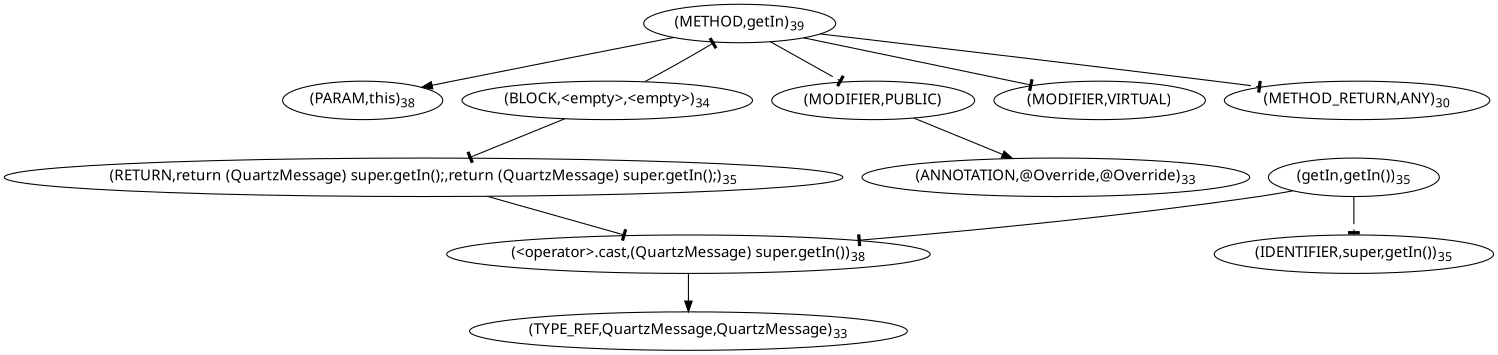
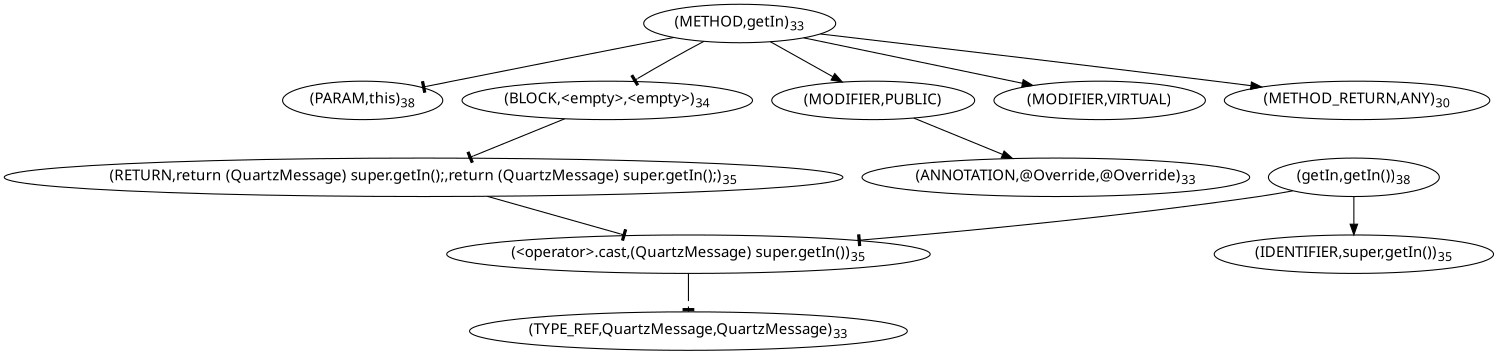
  digraph {
    fontname="Noto Sans"
    node [fontname="Noto Sans"]
    edge [arrowhead=tee fontname="Noto Sans"]
-   n1 [label=<(METHOD,getIn)<SUB>39</SUB>>]
+   n1 [label=<(METHOD,getIn)<SUB>33</SUB>>]
    n2 [label=<(PARAM,this)<SUB>38</SUB>>]
    n3 [label=<(BLOCK,&lt;empty&gt;,&lt;empty&gt;)<SUB>34</SUB>>]
    n4 [label=<(MODIFIER,PUBLIC)>]
    n5 [label=<(MODIFIER,VIRTUAL)>]
    n6 [label=<(METHOD_RETURN,ANY)<SUB>30</SUB>>]
    n7 [label=<(RETURN,return (QuartzMessage) super.getIn();,return (QuartzMessage) super.getIn();)<SUB>35</SUB>>]
    n8 [label=<(ANNOTATION,@Override,@Override)<SUB>33</SUB>>]
-   n9 [label=<(&lt;operator&gt;.cast,(QuartzMessage) super.getIn())<SUB>38</SUB>>]
+   n9 [label=<(&lt;operator&gt;.cast,(QuartzMessage) super.getIn())<SUB>35</SUB>>]
    n10 [label=<(TYPE_REF,QuartzMessage,QuartzMessage)<SUB>33</SUB>>]
-   n11 [label=<(getIn,getIn())<SUB>35</SUB>>]
+   n11 [label=<(getIn,getIn())<SUB>38</SUB>>]
    n12 [label=<(IDENTIFIER,super,getIn())<SUB>35</SUB>>]
-   n1 -> n2 [arrowhead=normal]
-   n3 -> n1
-   n1 -> n4
-   n1 -> n5
-   n1 -> n6
+   n1 -> n2
+   n1 -> n3
+   n1 -> n4 [arrowhead=normal]
+   n1 -> n5 [arrowhead=normal]
+   n1 -> n6 [arrowhead=normal]
    n3 -> n7
    n4 -> n8 [arrowhead=normal]
    n7 -> n9
-   n9 -> n10 [arrowhead=normal]
+   n9 -> n10
    n11 -> n9
-   n11 -> n12
+   n11 -> n12 [arrowhead=normal]
  }
